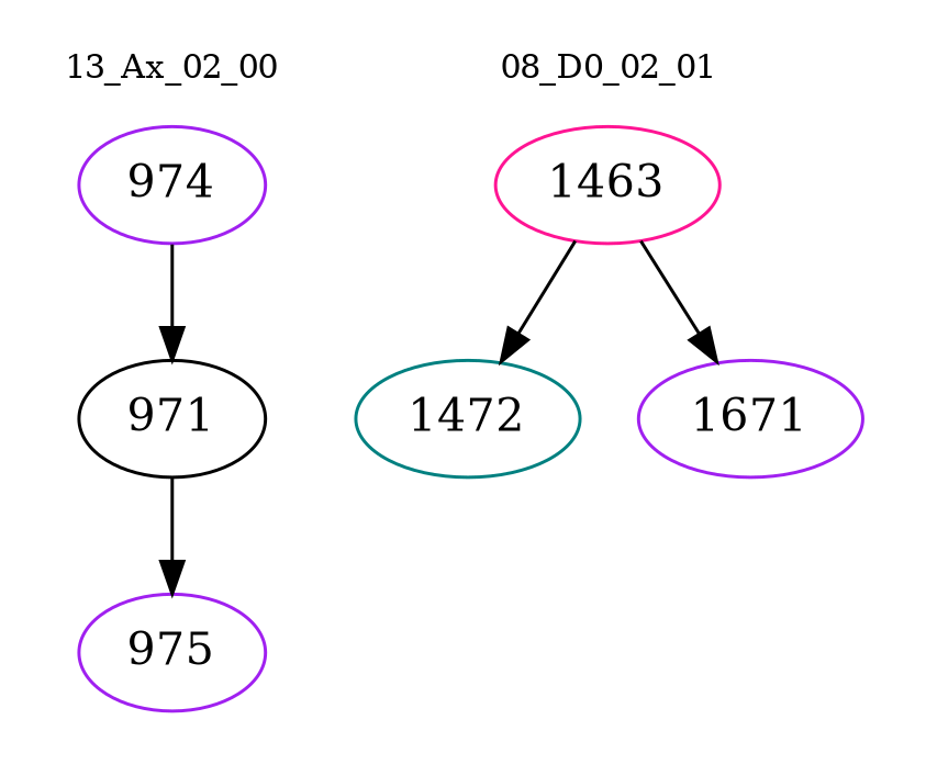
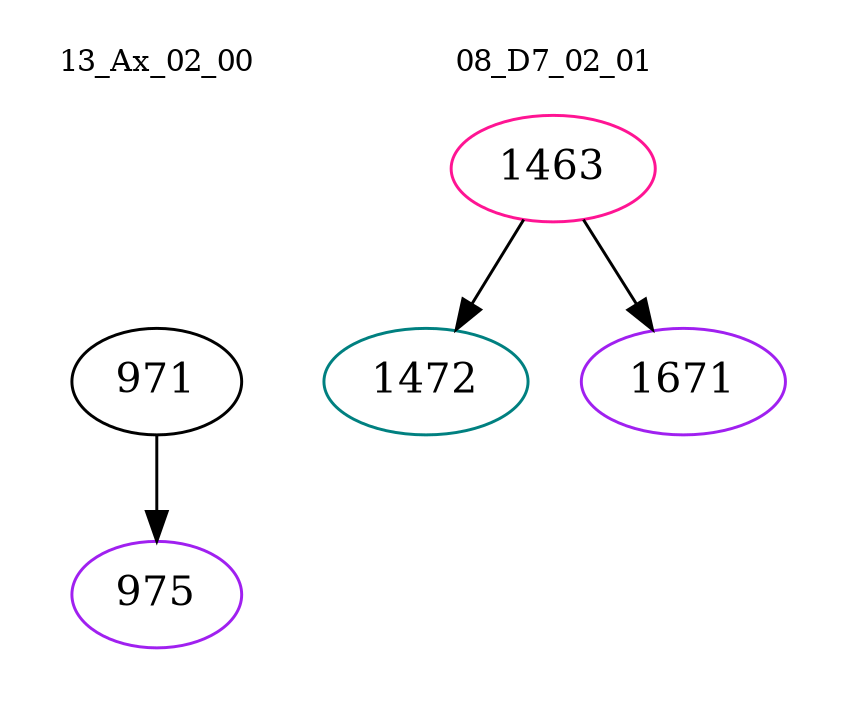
  digraph {
    node [color=purple]
    edge [color=black]
-   n1 [label=974]
    n2 [color=black label=971]
    n3 [label=975]
    n4 [color=deeppink label=1463]
    n5 [color=teal label=1472]
    n6 [label=1671]
    subgraph cluster_1 {
      color=white
      fontsize=10
      label="13_Ax_02_00"
-     n1
      n2
      n3
    }
    subgraph cluster_2 {
      color=white
      fontsize=10
-     label="08_D0_02_01"
+     label="08_D7_02_01"
      n4
      n5
      n6
    }
-   n1 -> n2
    n2 -> n3
    n4 -> n5
    n4 -> n6
  }
